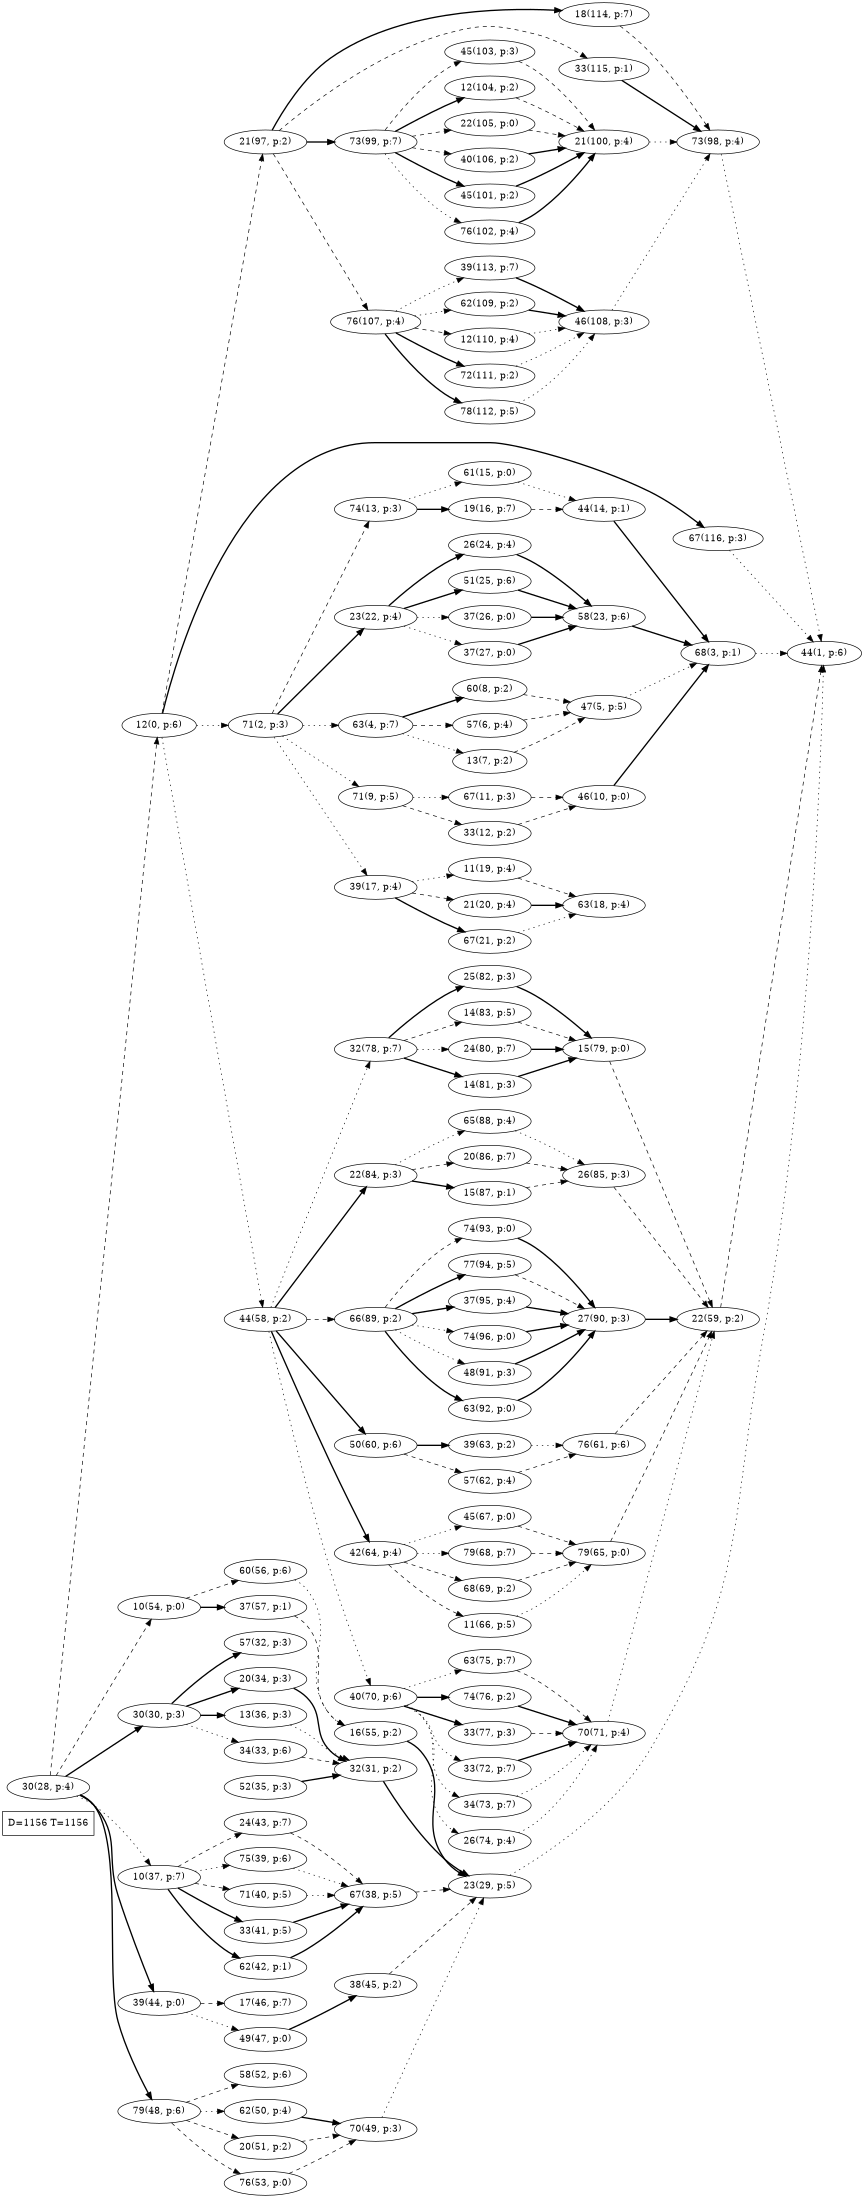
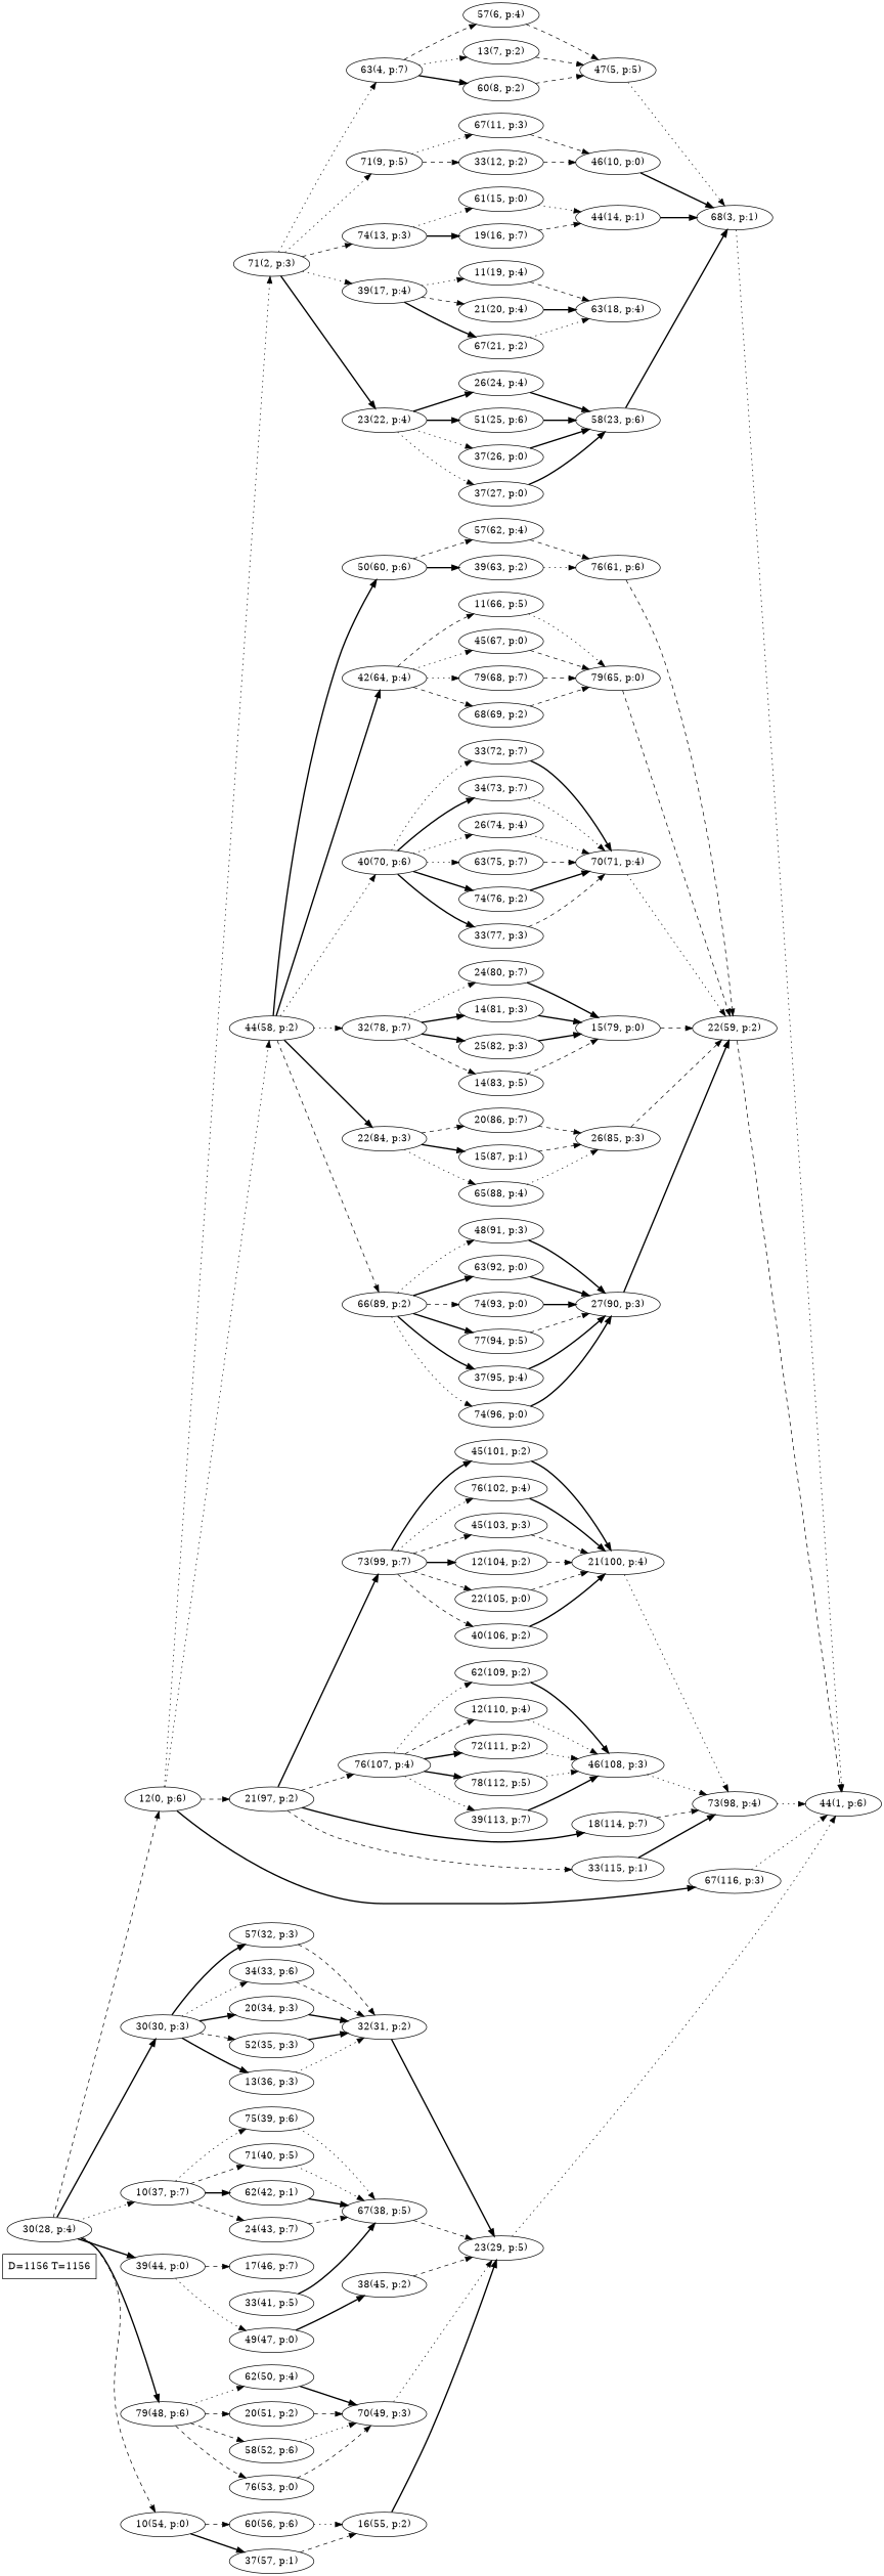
  digraph {
    rankdir=LR
    edge [style=bold]
    n1 [label="D=1156 T=1156" shape=box]
    n2 [label="12(0, p:6)"]
    n3 [label="71(2, p:3)"]
    n4 [label="44(58, p:2)"]
    n5 [label="21(97, p:2)"]
    n6 [label="67(116, p:3)"]
    n7 [label="63(4, p:7)"]
    n8 [label="71(9, p:5)"]
    n9 [label="74(13, p:3)"]
    n10 [label="39(17, p:4)"]
    n11 [label="23(22, p:4)"]
    n12 [label="30(28, p:4)"]
    n13 [label="30(30, p:3)"]
    n14 [label="10(37, p:7)"]
    n15 [label="39(44, p:0)"]
    n16 [label="79(48, p:6)"]
    n17 [label="10(54, p:0)"]
    n18 [label="50(60, p:6)"]
    n19 [label="42(64, p:4)"]
    n20 [label="40(70, p:6)"]
    n21 [label="32(78, p:7)"]
    n22 [label="22(84, p:3)"]
    n23 [label="66(89, p:2)"]
    n24 [label="73(99, p:7)"]
    n25 [label="76(107, p:4)"]
    n26 [label="18(114, p:7)"]
    n27 [label="33(115, p:1)"]
    n28 [label="44(1, p:6)"]
    n29 [label="57(6, p:4)"]
    n30 [label="13(7, p:2)"]
    n31 [label="60(8, p:2)"]
    n32 [label="67(11, p:3)"]
    n33 [label="33(12, p:2)"]
    n34 [label="61(15, p:0)"]
    n35 [label="19(16, p:7)"]
    n36 [label="11(19, p:4)"]
    n37 [label="21(20, p:4)"]
    n38 [label="67(21, p:2)"]
    n39 [label="26(24, p:4)"]
    n40 [label="51(25, p:6)"]
    n41 [label="37(26, p:0)"]
    n42 [label="37(27, p:0)"]
    n43 [label="68(3, p:1)"]
    n44 [label="47(5, p:5)"]
    n45 [label="46(10, p:0)"]
    n46 [label="44(14, p:1)"]
    n47 [label="63(18, p:4)"]
    n48 [label="58(23, p:6)"]
    n49 [label="57(32, p:3)"]
    n50 [label="34(33, p:6)"]
    n51 [label="20(34, p:3)"]
    n52 [label="52(35, p:3)"]
    n53 [label="13(36, p:3)"]
    n54 [label="75(39, p:6)"]
    n55 [label="71(40, p:5)"]
    n56 [label="33(41, p:5)"]
    n57 [label="62(42, p:1)"]
    n58 [label="24(43, p:7)"]
    n59 [label="17(46, p:7)"]
    n60 [label="49(47, p:0)"]
    n61 [label="62(50, p:4)"]
    n62 [label="20(51, p:2)"]
    n63 [label="58(52, p:6)"]
    n64 [label="76(53, p:0)"]
    n65 [label="60(56, p:6)"]
    n66 [label="37(57, p:1)"]
    n67 [label="23(29, p:5)"]
    n68 [label="32(31, p:2)"]
    n69 [label="67(38, p:5)"]
    n70 [label="38(45, p:2)"]
    n71 [label="70(49, p:3)"]
    n72 [label="16(55, p:2)"]
    n73 [label="57(62, p:4)"]
    n74 [label="39(63, p:2)"]
    n75 [label="11(66, p:5)"]
    n76 [label="45(67, p:0)"]
    n77 [label="79(68, p:7)"]
    n78 [label="68(69, p:2)"]
    n79 [label="33(72, p:7)"]
    n80 [label="34(73, p:7)"]
    n81 [label="26(74, p:4)"]
    n82 [label="63(75, p:7)"]
    n83 [label="74(76, p:2)"]
    n84 [label="33(77, p:3)"]
    n85 [label="24(80, p:7)"]
    n86 [label="14(81, p:3)"]
    n87 [label="25(82, p:3)"]
    n88 [label="14(83, p:5)"]
    n89 [label="20(86, p:7)"]
    n90 [label="15(87, p:1)"]
    n91 [label="65(88, p:4)"]
    n92 [label="48(91, p:3)"]
    n93 [label="63(92, p:0)"]
    n94 [label="74(93, p:0)"]
    n95 [label="77(94, p:5)"]
    n96 [label="37(95, p:4)"]
    n97 [label="74(96, p:0)"]
    n98 [label="22(59, p:2)"]
    n99 [label="76(61, p:6)"]
    n100 [label="79(65, p:0)"]
    n101 [label="70(71, p:4)"]
    n102 [label="15(79, p:0)"]
    n103 [label="26(85, p:3)"]
    n104 [label="27(90, p:3)"]
    n105 [label="45(101, p:2)"]
    n106 [label="76(102, p:4)"]
    n107 [label="45(103, p:3)"]
    n108 [label="12(104, p:2)"]
    n109 [label="22(105, p:0)"]
    n110 [label="40(106, p:2)"]
    n111 [label="62(109, p:2)"]
    n112 [label="12(110, p:4)"]
    n113 [label="72(111, p:2)"]
    n114 [label="78(112, p:5)"]
    n115 [label="39(113, p:7)"]
    n116 [label="73(98, p:4)"]
    n117 [label="21(100, p:4)"]
    n118 [label="46(108, p:3)"]
    n2 -> n3 [style=dotted]
    n2 -> n4 [style=dotted]
    n2 -> n5 [style=dashed]
    n2 -> n6
    n3 -> n7 [style=dotted]
    n3 -> n8 [style=dotted]
    n3 -> n9 [style=dashed]
    n3 -> n10 [style=dotted]
    n3 -> n11
    n4 -> n18
    n4 -> n19
    n4 -> n20 [style=dotted]
    n4 -> n21 [style=dotted]
    n4 -> n22
    n4 -> n23 [style=dashed]
    n5 -> n24
    n5 -> n25 [style=dashed]
    n5 -> n26
    n5 -> n27 [style=dashed]
    n6 -> n28 [style=dotted]
    n7 -> n29 [style=dashed]
    n7 -> n30 [style=dotted]
    n7 -> n31
    n8 -> n32 [style=dotted]
    n8 -> n33 [style=dashed]
    n9 -> n34 [style=dotted]
    n9 -> n35
    n10 -> n36 [style=dotted]
    n10 -> n37 [style=dashed]
    n10 -> n38
    n11 -> n39
    n11 -> n40
    n11 -> n41 [style=dotted]
    n11 -> n42 [style=dotted]
    n12 -> n2 [style=dashed]
    n12 -> n13
    n12 -> n14 [style=dotted]
    n12 -> n15
    n12 -> n16
    n12 -> n17 [style=dashed]
    n13 -> n49
    n13 -> n50 [style=dotted]
    n13 -> n51
+   n13 -> n52 [style=dashed]
    n13 -> n53
    n14 -> n54 [style=dotted]
    n14 -> n55 [style=dashed]
-   n14 -> n56
    n14 -> n57
    n14 -> n58 [style=dashed]
    n15 -> n59 [style=dashed]
    n15 -> n60 [style=dotted]
    n16 -> n61 [style=dotted]
    n16 -> n62 [style=dashed]
    n16 -> n63 [style=dashed]
    n16 -> n64 [style=dashed]
    n17 -> n65 [style=dashed]
    n17 -> n66
    n18 -> n73 [style=dashed]
    n18 -> n74
    n19 -> n75 [style=dashed]
    n19 -> n76 [style=dotted]
    n19 -> n77 [style=dotted]
    n19 -> n78 [style=dashed]
    n20 -> n79 [style=dotted]
-   n20 -> n80 [style=dotted]
+   n20 -> n80
    n20 -> n81 [style=dotted]
    n20 -> n82 [style=dotted]
    n20 -> n83
    n20 -> n84
    n21 -> n85 [style=dotted]
    n21 -> n86
    n21 -> n87
    n21 -> n88 [style=dashed]
    n22 -> n89 [style=dashed]
    n22 -> n90
    n22 -> n91 [style=dotted]
    n23 -> n92 [style=dotted]
    n23 -> n93
    n23 -> n94 [style=dashed]
    n23 -> n95
    n23 -> n96
    n23 -> n97 [style=dotted]
    n24 -> n105
    n24 -> n106 [style=dotted]
    n24 -> n107 [style=dashed]
    n24 -> n108
    n24 -> n109 [style=dashed]
    n24 -> n110 [style=dashed]
    n25 -> n111 [style=dotted]
    n25 -> n112 [style=dashed]
    n25 -> n113
    n25 -> n114
    n25 -> n115 [style=dotted]
    n26 -> n116 [style=dashed]
    n27 -> n116
    n29 -> n44 [style=dashed]
    n30 -> n44 [style=dashed]
    n31 -> n44 [style=dashed]
    n32 -> n45 [style=dashed]
    n33 -> n45 [style=dashed]
    n34 -> n46 [style=dotted]
    n35 -> n46 [style=dashed]
    n36 -> n47 [style=dashed]
    n37 -> n47
    n38 -> n47 [style=dotted]
    n39 -> n48
    n40 -> n48
    n41 -> n48
    n42 -> n48
    n43 -> n28 [style=dotted]
    n44 -> n43 [style=dotted]
    n45 -> n43
    n46 -> n43
    n48 -> n43
+   n49 -> n68 [style=dashed]
    n50 -> n68 [style=dashed]
    n51 -> n68
    n52 -> n68
    n53 -> n68 [style=dotted]
    n54 -> n69 [style=dotted]
    n55 -> n69 [style=dotted]
    n56 -> n69
    n57 -> n69
    n58 -> n69 [style=dashed]
    n60 -> n70
    n61 -> n71
    n62 -> n71 [style=dashed]
+   n63 -> n71 [style=dotted]
    n64 -> n71 [style=dashed]
    n65 -> n72 [style=dotted]
    n66 -> n72 [style=dashed]
    n67 -> n28 [style=dotted]
    n68 -> n67
    n69 -> n67 [style=dashed]
    n70 -> n67 [style=dashed]
    n71 -> n67 [style=dotted]
    n72 -> n67
    n73 -> n99 [style=dashed]
    n74 -> n99 [style=dotted]
    n75 -> n100 [style=dotted]
    n76 -> n100 [style=dashed]
    n77 -> n100 [style=dashed]
    n78 -> n100 [style=dashed]
    n79 -> n101
    n80 -> n101 [style=dotted]
    n81 -> n101 [style=dotted]
    n82 -> n101 [style=dashed]
    n83 -> n101
    n84 -> n101 [style=dashed]
    n85 -> n102
    n86 -> n102
    n87 -> n102
    n88 -> n102 [style=dashed]
    n89 -> n103 [style=dashed]
    n90 -> n103 [style=dashed]
    n91 -> n103 [style=dotted]
    n92 -> n104
    n93 -> n104
    n94 -> n104
    n95 -> n104 [style=dashed]
    n96 -> n104
    n97 -> n104
    n98 -> n28 [style=dashed]
    n99 -> n98 [style=dashed]
    n100 -> n98 [style=dashed]
    n101 -> n98 [style=dotted]
    n102 -> n98 [style=dashed]
    n103 -> n98 [style=dashed]
    n104 -> n98
    n105 -> n117
    n106 -> n117
    n107 -> n117 [style=dashed]
    n108 -> n117 [style=dashed]
    n109 -> n117 [style=dashed]
    n110 -> n117
    n111 -> n118
    n112 -> n118 [style=dotted]
    n113 -> n118 [style=dotted]
    n114 -> n118 [style=dotted]
    n115 -> n118
    n116 -> n28 [style=dotted]
    n117 -> n116 [style=dotted]
    n118 -> n116 [style=dotted]
  }
